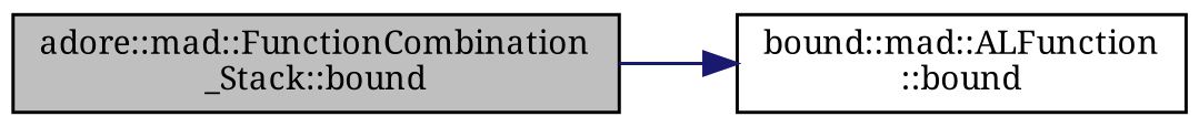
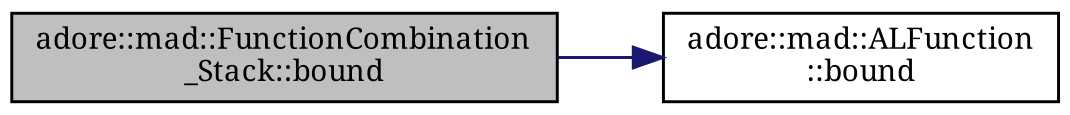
  digraph {
    rankdir=LR
    fontname="Noto Serif"
    node [color=black fontname="Noto Serif" fontsize=10 shape=record style=filled]
    n1 [fillcolor=grey75 fontcolor=black height=0.2 label="adore::mad::FunctionCombination\l_Stack::bound" width=0.4]
-   n2 [fillcolor=white height=0.2 label="bound::mad::ALFunction\l::bound" width=0.4]
+   n2 [fillcolor=white height=0.2 label="adore::mad::ALFunction\l::bound" width=0.4]
    n1 -> n2 [color=midnightblue fontname="Noto Serif" fontsize=10 labelfontname=Helvetica labelfontsize=10 style=solid]
  }
